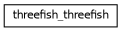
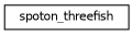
  digraph {
    rankdir=LR
-   n1 [color=black fillcolor=white fontname=Helvetica fontsize=10 height=0.2 label=threefish_threefish shape=record style=filled width=0.4]
+   n1 [color=black fillcolor=white fontname=Helvetica fontsize=10 height=0.2 label=spoton_threefish shape=record style=filled width=0.4]
  }
